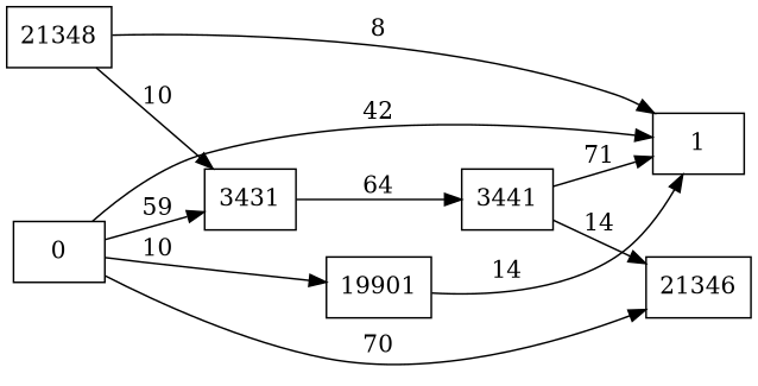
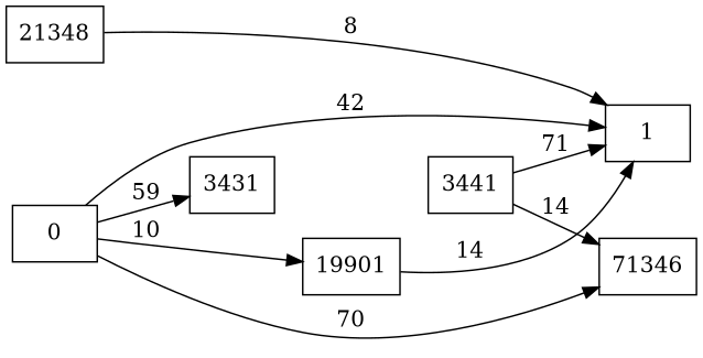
  digraph {
    rankdir=LR
    node [shape=rectangle]
    3431
    3441
    1
-   21346
+   21346 [label=71346]
    21348
    19901
    0
-   3431 -> 3441 [label=64]
    3441 -> 1 [label=71]
    3441 -> 21346 [label=14]
-   21348 -> 3431 [label=10]
    21348 -> 1 [label=8]
    19901 -> 1 [label=14]
    0 -> 3431 [label=59]
    0 -> 1 [label=42]
    0 -> 21346 [label=70]
    0 -> 19901 [label=10]
  }
